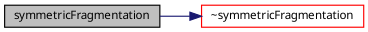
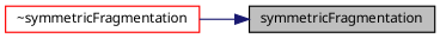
  digraph {
    rankdir=LR
    fontname="Noto Sans"
    node [fontname="Noto Sans" fontsize=10 shape=record]
    n1 [color=black fillcolor=grey75 fontcolor=black height=0.2 label=symmetricFragmentation style=filled width=0.4]
    n2 [color=red height=0.2 label="~symmetricFragmentation" width=0.4]
-   n1 -> n2 [color=midnightblue fontname="Noto Sans" fontsize=10 labelfontname=Helvetica labelfontsize=10 style=solid]
+   n2 -> n1 [color=midnightblue fontname="Noto Sans" fontsize=10 labelfontname=Helvetica labelfontsize=10 style=solid]
  }
